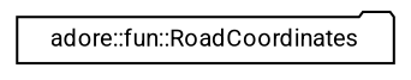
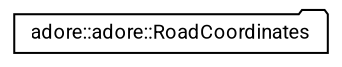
  digraph {
    rankdir=TB
    fontname=Roboto
-   n1 [color=black fillcolor=white fontname=Roboto fontsize=10 height=0.2 label="adore::fun::RoadCoordinates" shape=folder style=filled width=0.4]
+   n1 [color=black fillcolor=white fontname=Roboto fontsize=10 height=0.2 label="adore::adore::RoadCoordinates" shape=folder style=filled width=0.4]
  }
